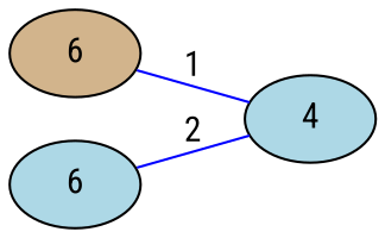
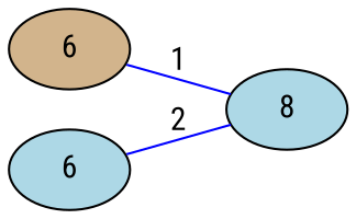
  graph {
    rankdir=LR
    fontname="Roboto Condensed"
    node [style=filled fillcolor=lightblue fontname="Roboto Condensed"]
    edge [color=blue style=solid fontname="Roboto Condensed"]
    n1 [label=6 fillcolor=tan]
-   n2 [label=4]
+   n2 [label=8]
    n3 [label=6]
    n1 -- n2 [label=1]
    n3 -- n2 [label=2]
  }
